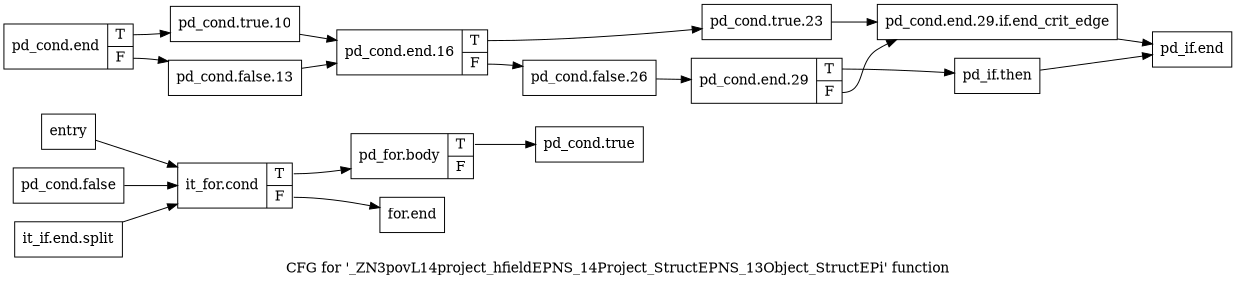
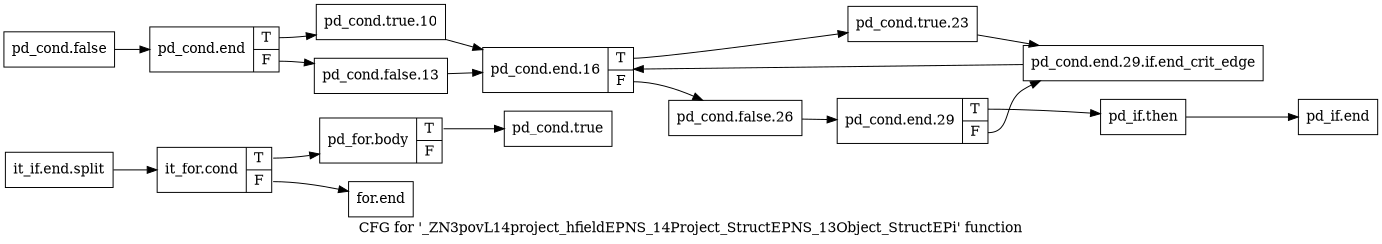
  digraph {
    label="CFG for '_ZN3povL14project_hfieldEPNS_14Project_StructEPNS_13Object_StructEPi' function"
    rankdir=LR
    node [shape=record]
-   n1 [label="{entry}"]
    n2 [label="{it_for.cond|{<s0>T|<s1>F}}"]
    n3 [label="{pd_for.body|{<s0>T|<s1>F}}"]
    n4 [label="{for.end}"]
    n5 [label="{pd_cond.true}"]
    n6 [label="{pd_cond.false}"]
    n7 [label="{pd_cond.end|{<s0>T|<s1>F}}"]
    n8 [label="{pd_cond.true.10}"]
    n9 [label="{pd_cond.false.13}"]
    n10 [label="{pd_cond.end.16|{<s0>T|<s1>F}}"]
    n11 [label="{pd_cond.true.23}"]
    n12 [label="{pd_cond.false.26}"]
    n13 [label="{pd_cond.end.29.if.end_crit_edge}"]
    n14 [label="{pd_cond.end.29|{<s0>T|<s1>F}}"]
    n15 [label="{pd_if.then}"]
    n16 [label="{pd_if.end}"]
    n17 [label="{it_if.end.split}"]
-   n1 -> n2
    n2 -> n3 [tailport=s0]
    n2 -> n4 [tailport=s1]
    n3 -> n5 [tailport=s0]
-   n6 -> n2
+   n6 -> n7
    n7 -> n8 [tailport=s0]
    n7 -> n9 [tailport=s1]
    n8 -> n10
    n9 -> n10
    n10 -> n11 [tailport=s0]
    n10 -> n12 [tailport=s1]
    n11 -> n13
    n12 -> n14
-   n13 -> n16
+   n13 -> n10
    n14 -> n13 [tailport=s1]
    n14 -> n15 [tailport=s0]
    n15 -> n16
    n17 -> n2
  }
